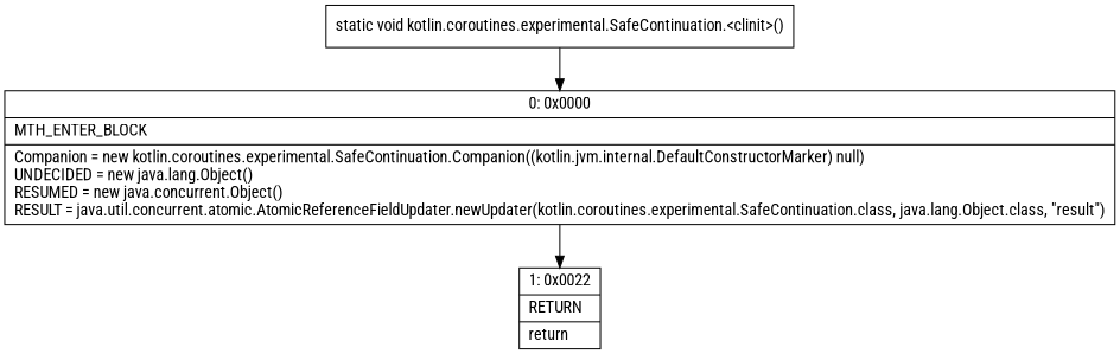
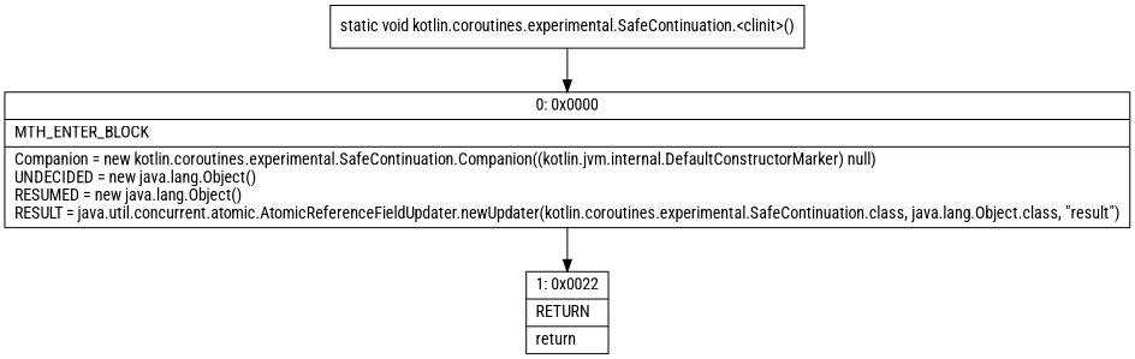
  digraph {
    fontname="Roboto Condensed"
    node [shape=record fontname="Roboto Condensed"]
    edge [fontname="Roboto Condensed"]
-   n1 [label="{0\:\ 0x0000|MTH_ENTER_BLOCK\l|Companion = new kotlin.coroutines.experimental.SafeContinuation.Companion((kotlin.jvm.internal.DefaultConstructorMarker) null)\lUNDECIDED = new java.lang.Object()\lRESUMED = new java.concurrent.Object()\lRESULT = java.util.concurrent.atomic.AtomicReferenceFieldUpdater.newUpdater(kotlin.coroutines.experimental.SafeContinuation.class, java.lang.Object.class, \"result\")\l}"]
+   n1 [label="{0\:\ 0x0000|MTH_ENTER_BLOCK\l|Companion = new kotlin.coroutines.experimental.SafeContinuation.Companion((kotlin.jvm.internal.DefaultConstructorMarker) null)\lUNDECIDED = new java.lang.Object()\lRESUMED = new java.lang.Object()\lRESULT = java.util.concurrent.atomic.AtomicReferenceFieldUpdater.newUpdater(kotlin.coroutines.experimental.SafeContinuation.class, java.lang.Object.class, \"result\")\l}"]
    n2 [label="{1\:\ 0x0022|RETURN\l|return\l}"]
    n3 [label="{static void kotlin.coroutines.experimental.SafeContinuation.\<clinit\>() }"]
    n1 -> n2
    n3 -> n1
  }
